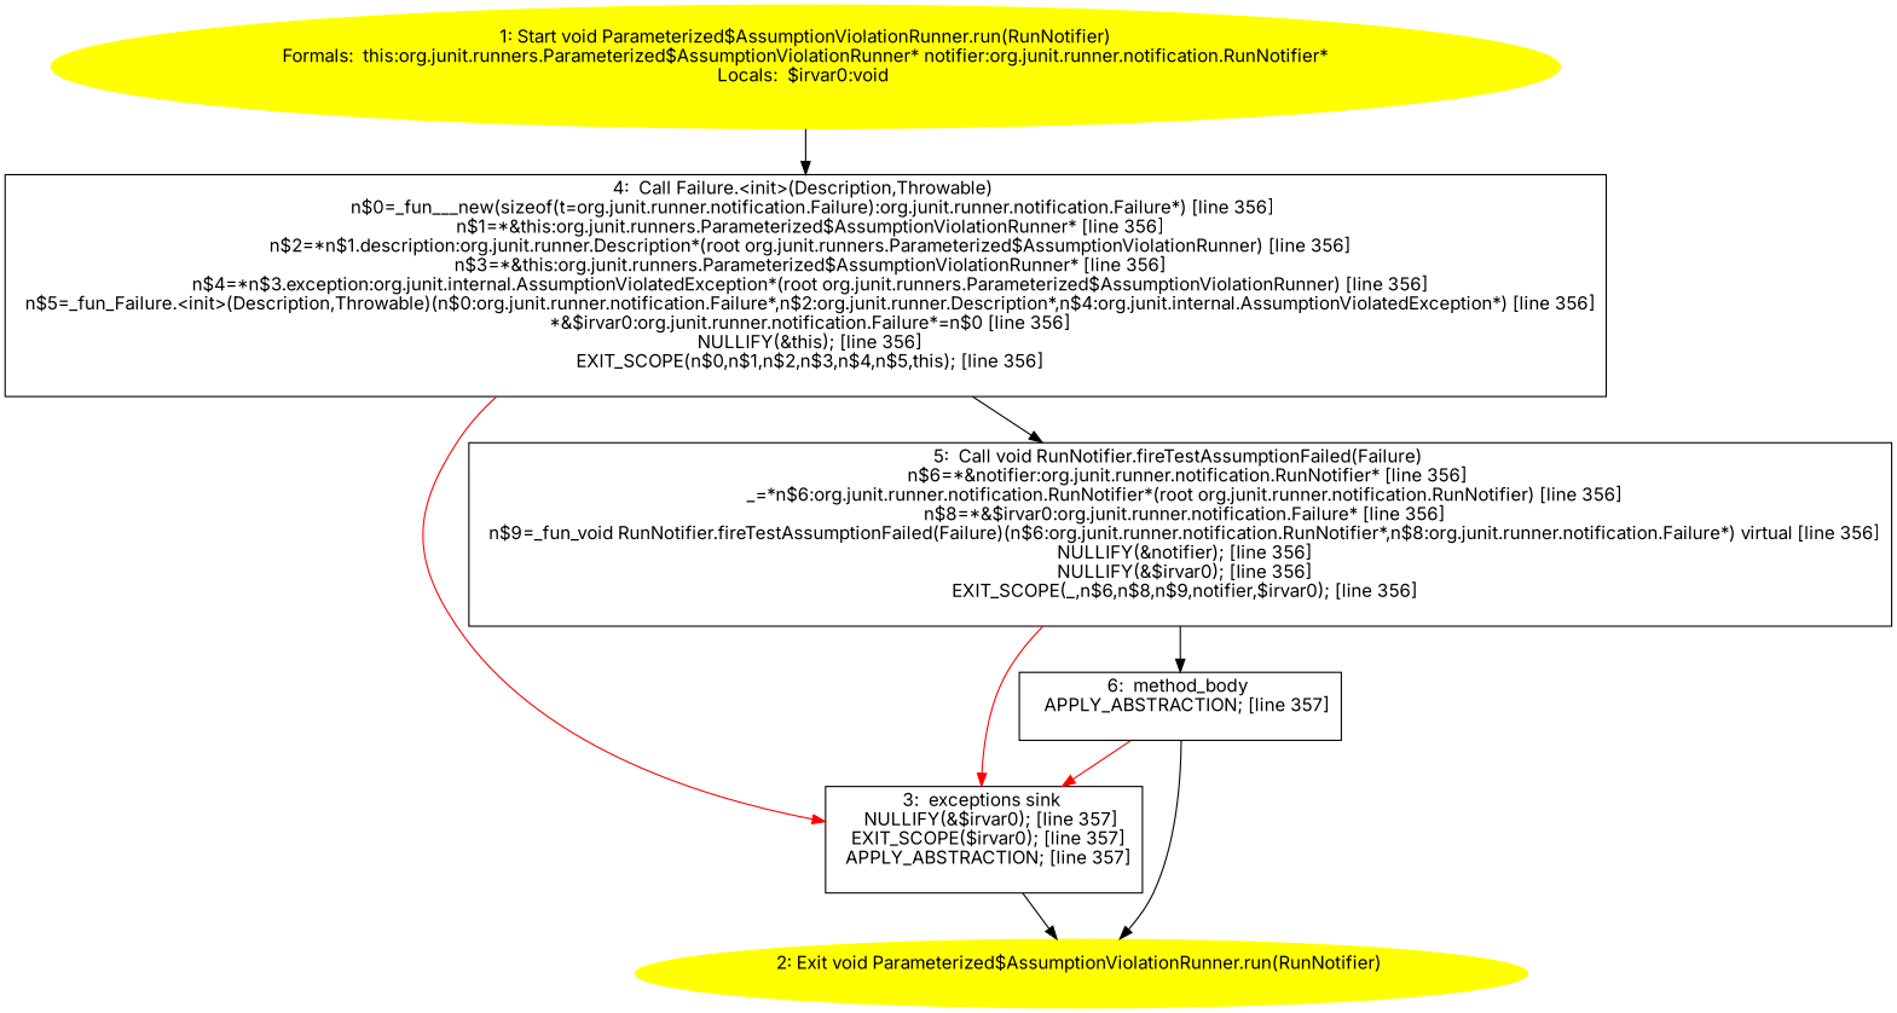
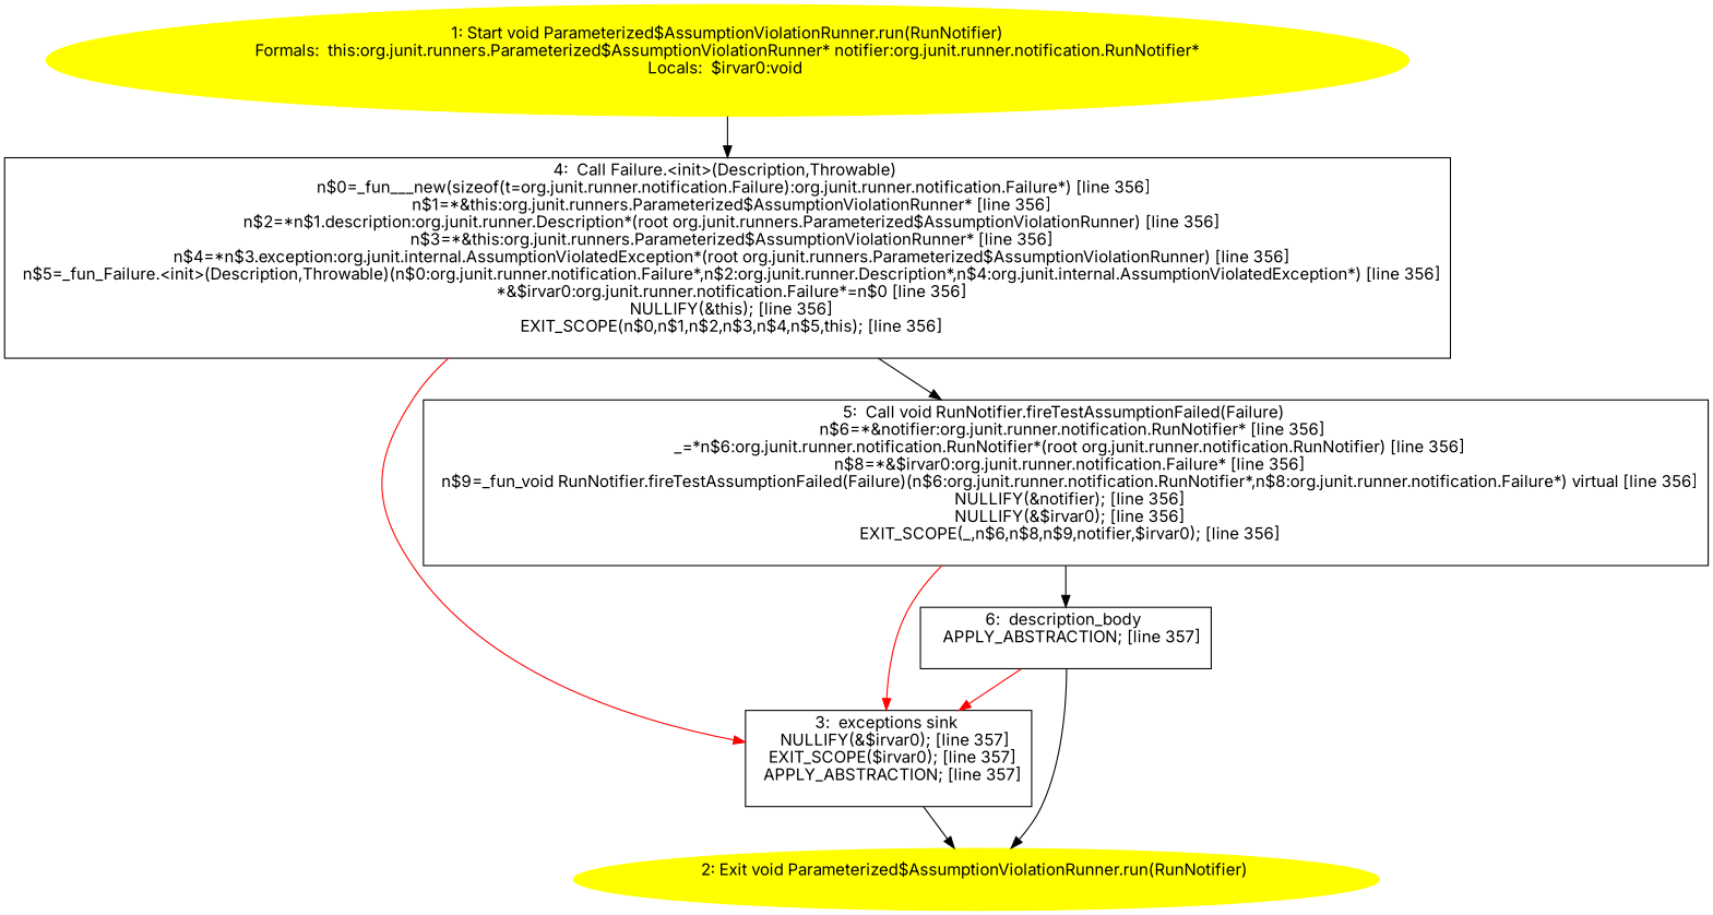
  digraph {
    fontname=Inter
    node [fontname=Inter shape=box]
    edge [fontname=Inter]
    n1 [color=yellow label="1: Start void Parameterized$AssumptionViolationRunner.run(RunNotifier)\nFormals:  this:org.junit.runners.Parameterized$AssumptionViolationRunner* notifier:org.junit.runner.notification.RunNotifier*\nLocals:  $irvar0:void \n  " style=filled shape=""]
    n2 [label="4:  Call Failure.<init>(Description,Throwable) \n   n$0=_fun___new(sizeof(t=org.junit.runner.notification.Failure):org.junit.runner.notification.Failure*) [line 356]\n  n$1=*&this:org.junit.runners.Parameterized$AssumptionViolationRunner* [line 356]\n  n$2=*n$1.description:org.junit.runner.Description*(root org.junit.runners.Parameterized$AssumptionViolationRunner) [line 356]\n  n$3=*&this:org.junit.runners.Parameterized$AssumptionViolationRunner* [line 356]\n  n$4=*n$3.exception:org.junit.internal.AssumptionViolatedException*(root org.junit.runners.Parameterized$AssumptionViolationRunner) [line 356]\n  n$5=_fun_Failure.<init>(Description,Throwable)(n$0:org.junit.runner.notification.Failure*,n$2:org.junit.runner.Description*,n$4:org.junit.internal.AssumptionViolatedException*) [line 356]\n  *&$irvar0:org.junit.runner.notification.Failure*=n$0 [line 356]\n  NULLIFY(&this); [line 356]\n  EXIT_SCOPE(n$0,n$1,n$2,n$3,n$4,n$5,this); [line 356]\n "]
    n3 [label="3:  exceptions sink \n   NULLIFY(&$irvar0); [line 357]\n  EXIT_SCOPE($irvar0); [line 357]\n  APPLY_ABSTRACTION; [line 357]\n "]
    n4 [label="5:  Call void RunNotifier.fireTestAssumptionFailed(Failure) \n   n$6=*&notifier:org.junit.runner.notification.RunNotifier* [line 356]\n  _=*n$6:org.junit.runner.notification.RunNotifier*(root org.junit.runner.notification.RunNotifier) [line 356]\n  n$8=*&$irvar0:org.junit.runner.notification.Failure* [line 356]\n  n$9=_fun_void RunNotifier.fireTestAssumptionFailed(Failure)(n$6:org.junit.runner.notification.RunNotifier*,n$8:org.junit.runner.notification.Failure*) virtual [line 356]\n  NULLIFY(&notifier); [line 356]\n  NULLIFY(&$irvar0); [line 356]\n  EXIT_SCOPE(_,n$6,n$8,n$9,notifier,$irvar0); [line 356]\n "]
    n5 [color=yellow label="2: Exit void Parameterized$AssumptionViolationRunner.run(RunNotifier) \n  " style=filled shape=""]
-   n6 [label="6:  method_body \n   APPLY_ABSTRACTION; [line 357]\n "]
+   n6 [label="6:  description_body \n   APPLY_ABSTRACTION; [line 357]\n "]
    n1 -> n2
    n2 -> n3 [color=red]
    n2 -> n4
    n3 -> n5
    n4 -> n3 [color=red]
    n4 -> n6
    n6 -> n3 [color=red]
    n6 -> n5
  }
